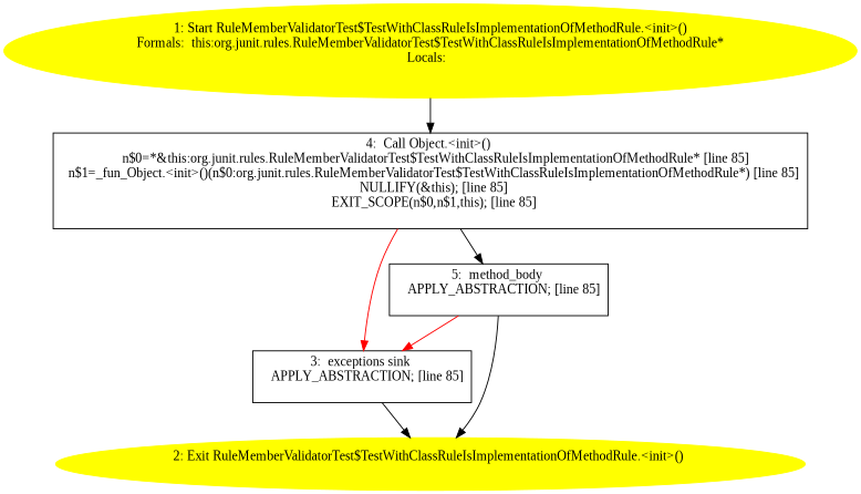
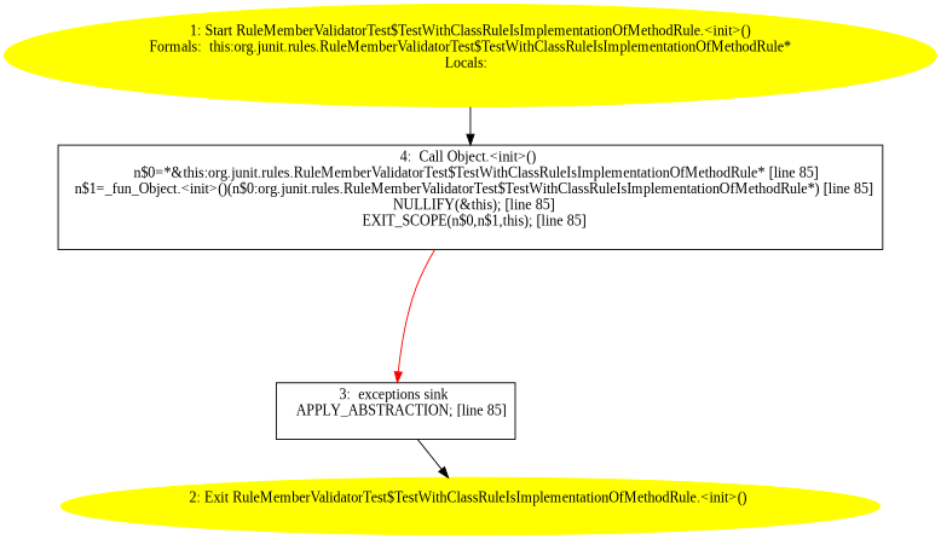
  digraph {
    fontname="Liberation Serif"
    node [fontname="Liberation Serif" shape=box]
    edge [fontname="Liberation Serif"]
    n1 [color=yellow label="1: Start RuleMemberValidatorTest$TestWithClassRuleIsImplementationOfMethodRule.<init>()\nFormals:  this:org.junit.rules.RuleMemberValidatorTest$TestWithClassRuleIsImplementationOfMethodRule*\nLocals:  \n  " style=filled shape=""]
    n2 [label="4:  Call Object.<init>() \n   n$0=*&this:org.junit.rules.RuleMemberValidatorTest$TestWithClassRuleIsImplementationOfMethodRule* [line 85]\n  n$1=_fun_Object.<init>()(n$0:org.junit.rules.RuleMemberValidatorTest$TestWithClassRuleIsImplementationOfMethodRule*) [line 85]\n  NULLIFY(&this); [line 85]\n  EXIT_SCOPE(n$0,n$1,this); [line 85]\n "]
    n3 [label="3:  exceptions sink \n   APPLY_ABSTRACTION; [line 85]\n "]
-   n4 [label="5:  method_body \n   APPLY_ABSTRACTION; [line 85]\n "]
    n5 [color=yellow label="2: Exit RuleMemberValidatorTest$TestWithClassRuleIsImplementationOfMethodRule.<init>() \n  " style=filled shape=""]
    n1 -> n2
    n2 -> n3 [color=red]
-   n2 -> n4
    n3 -> n5
-   n4 -> n3 [color=red]
-   n4 -> n5
  }
